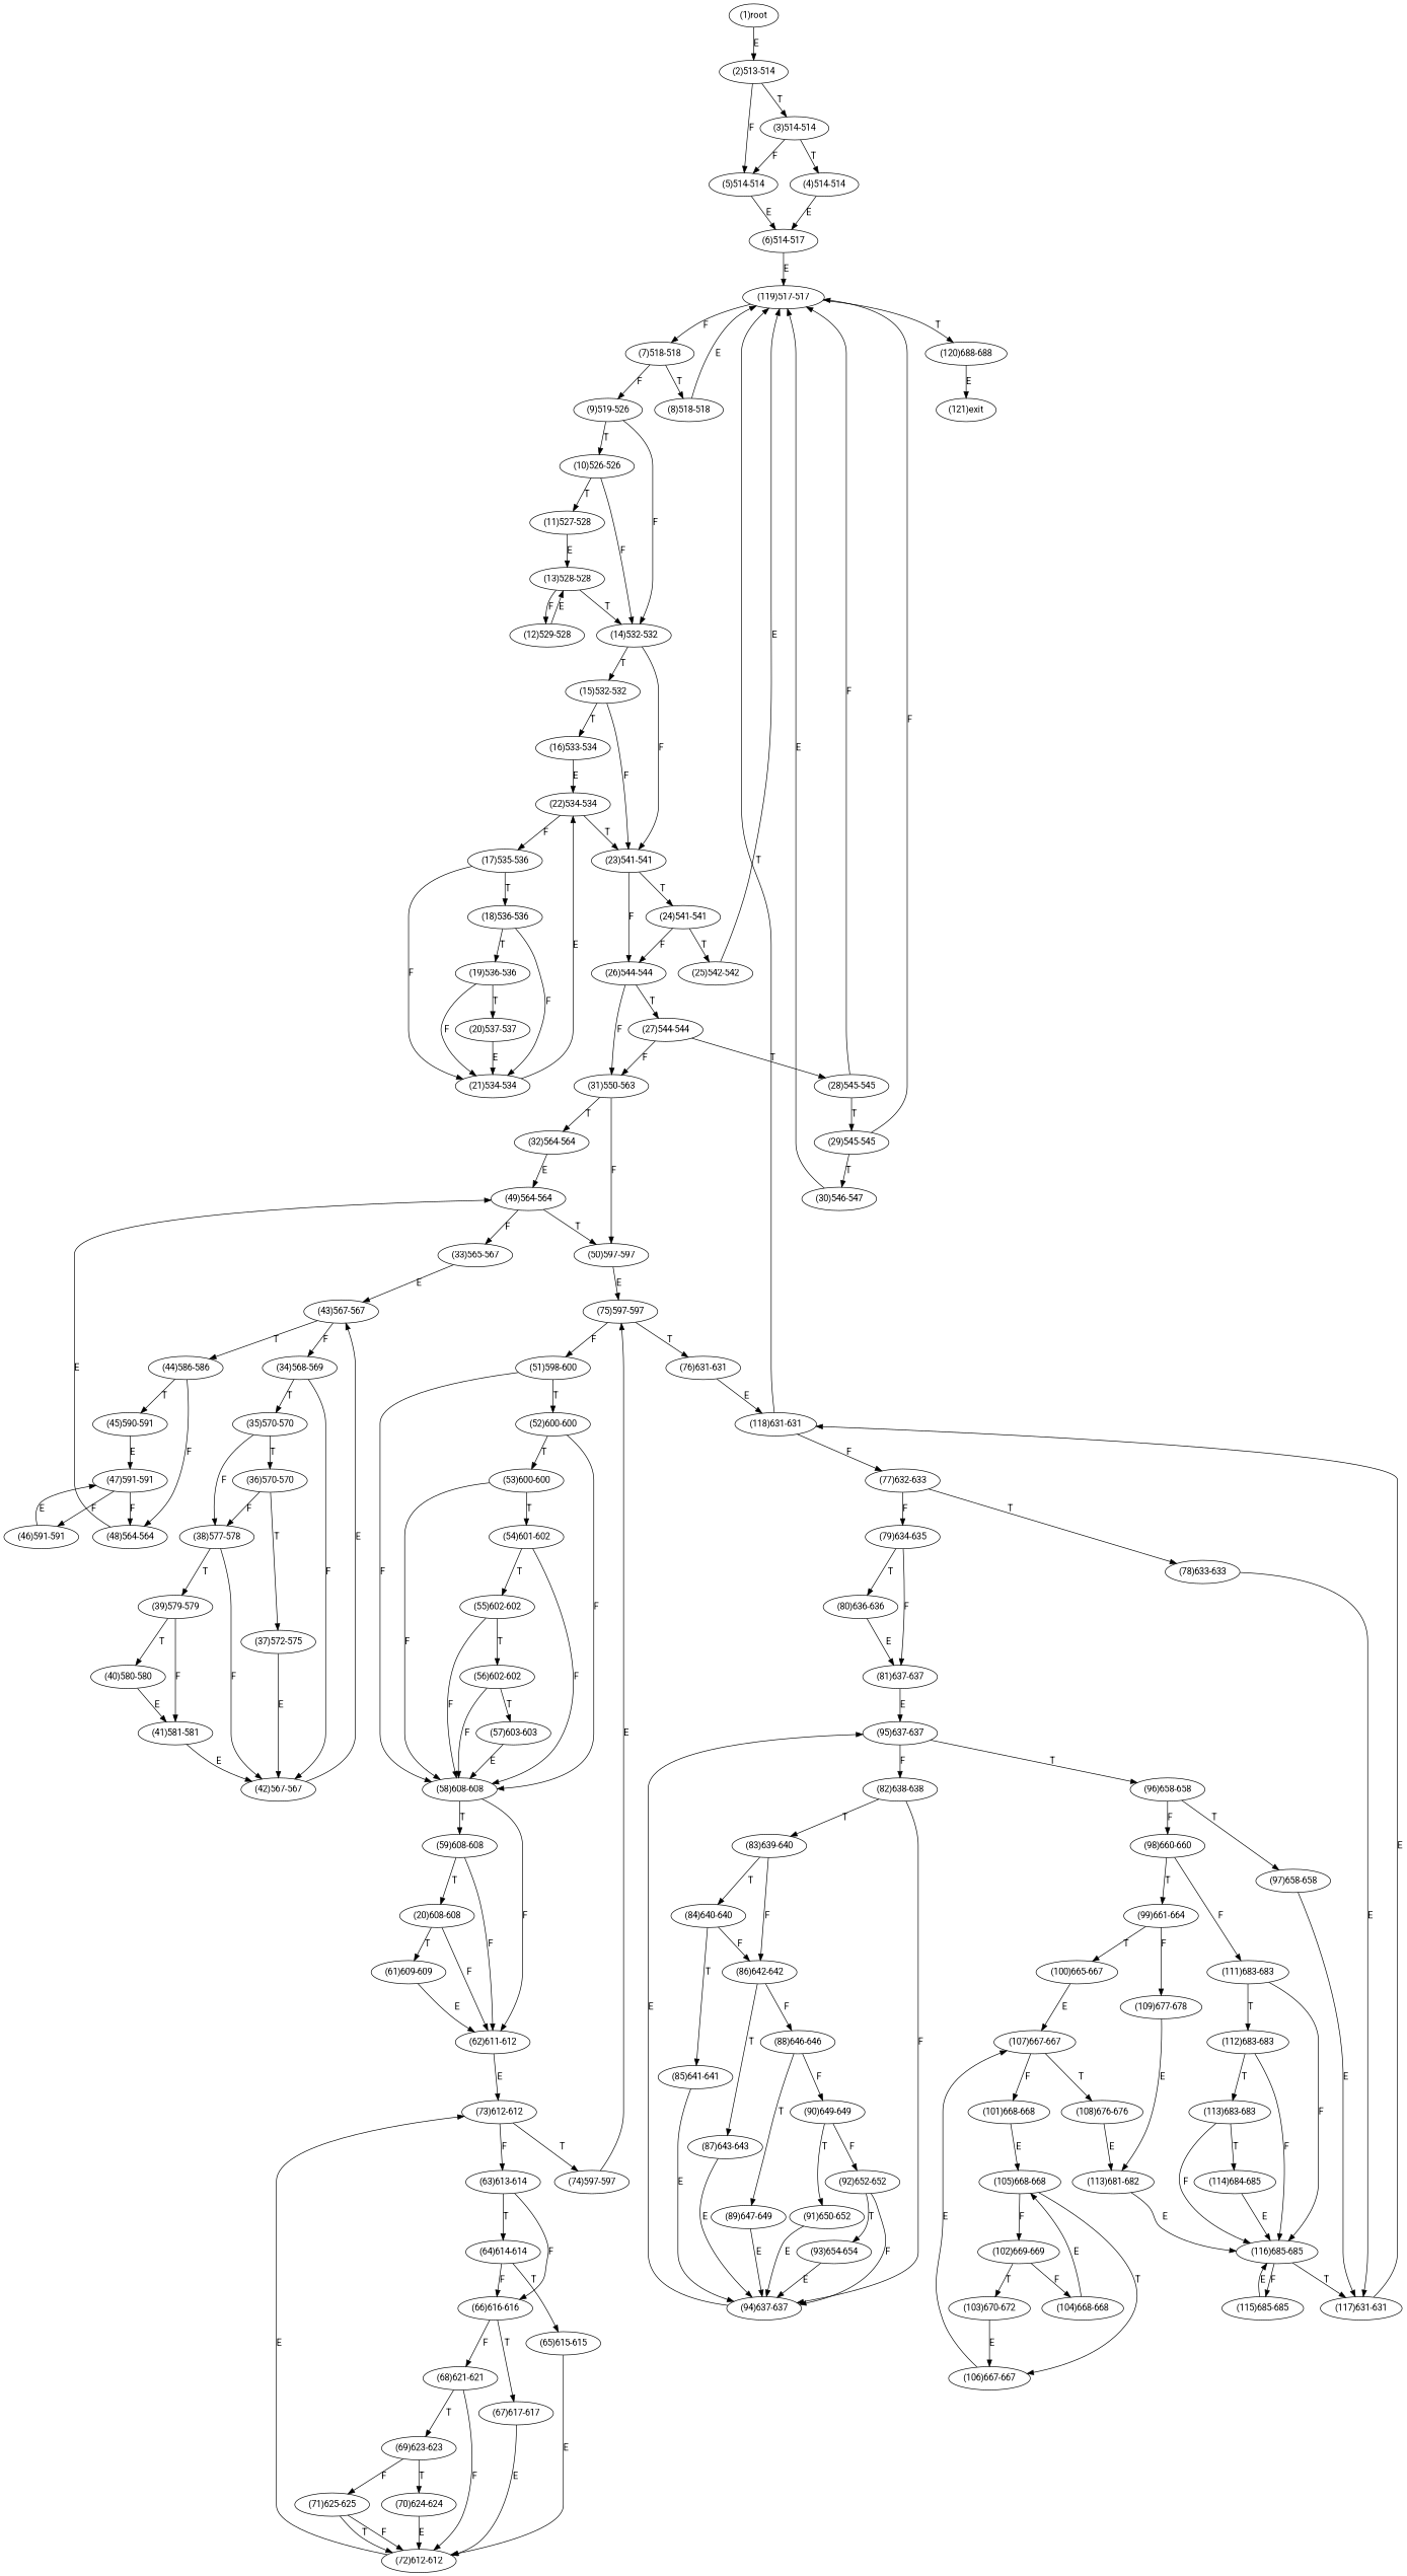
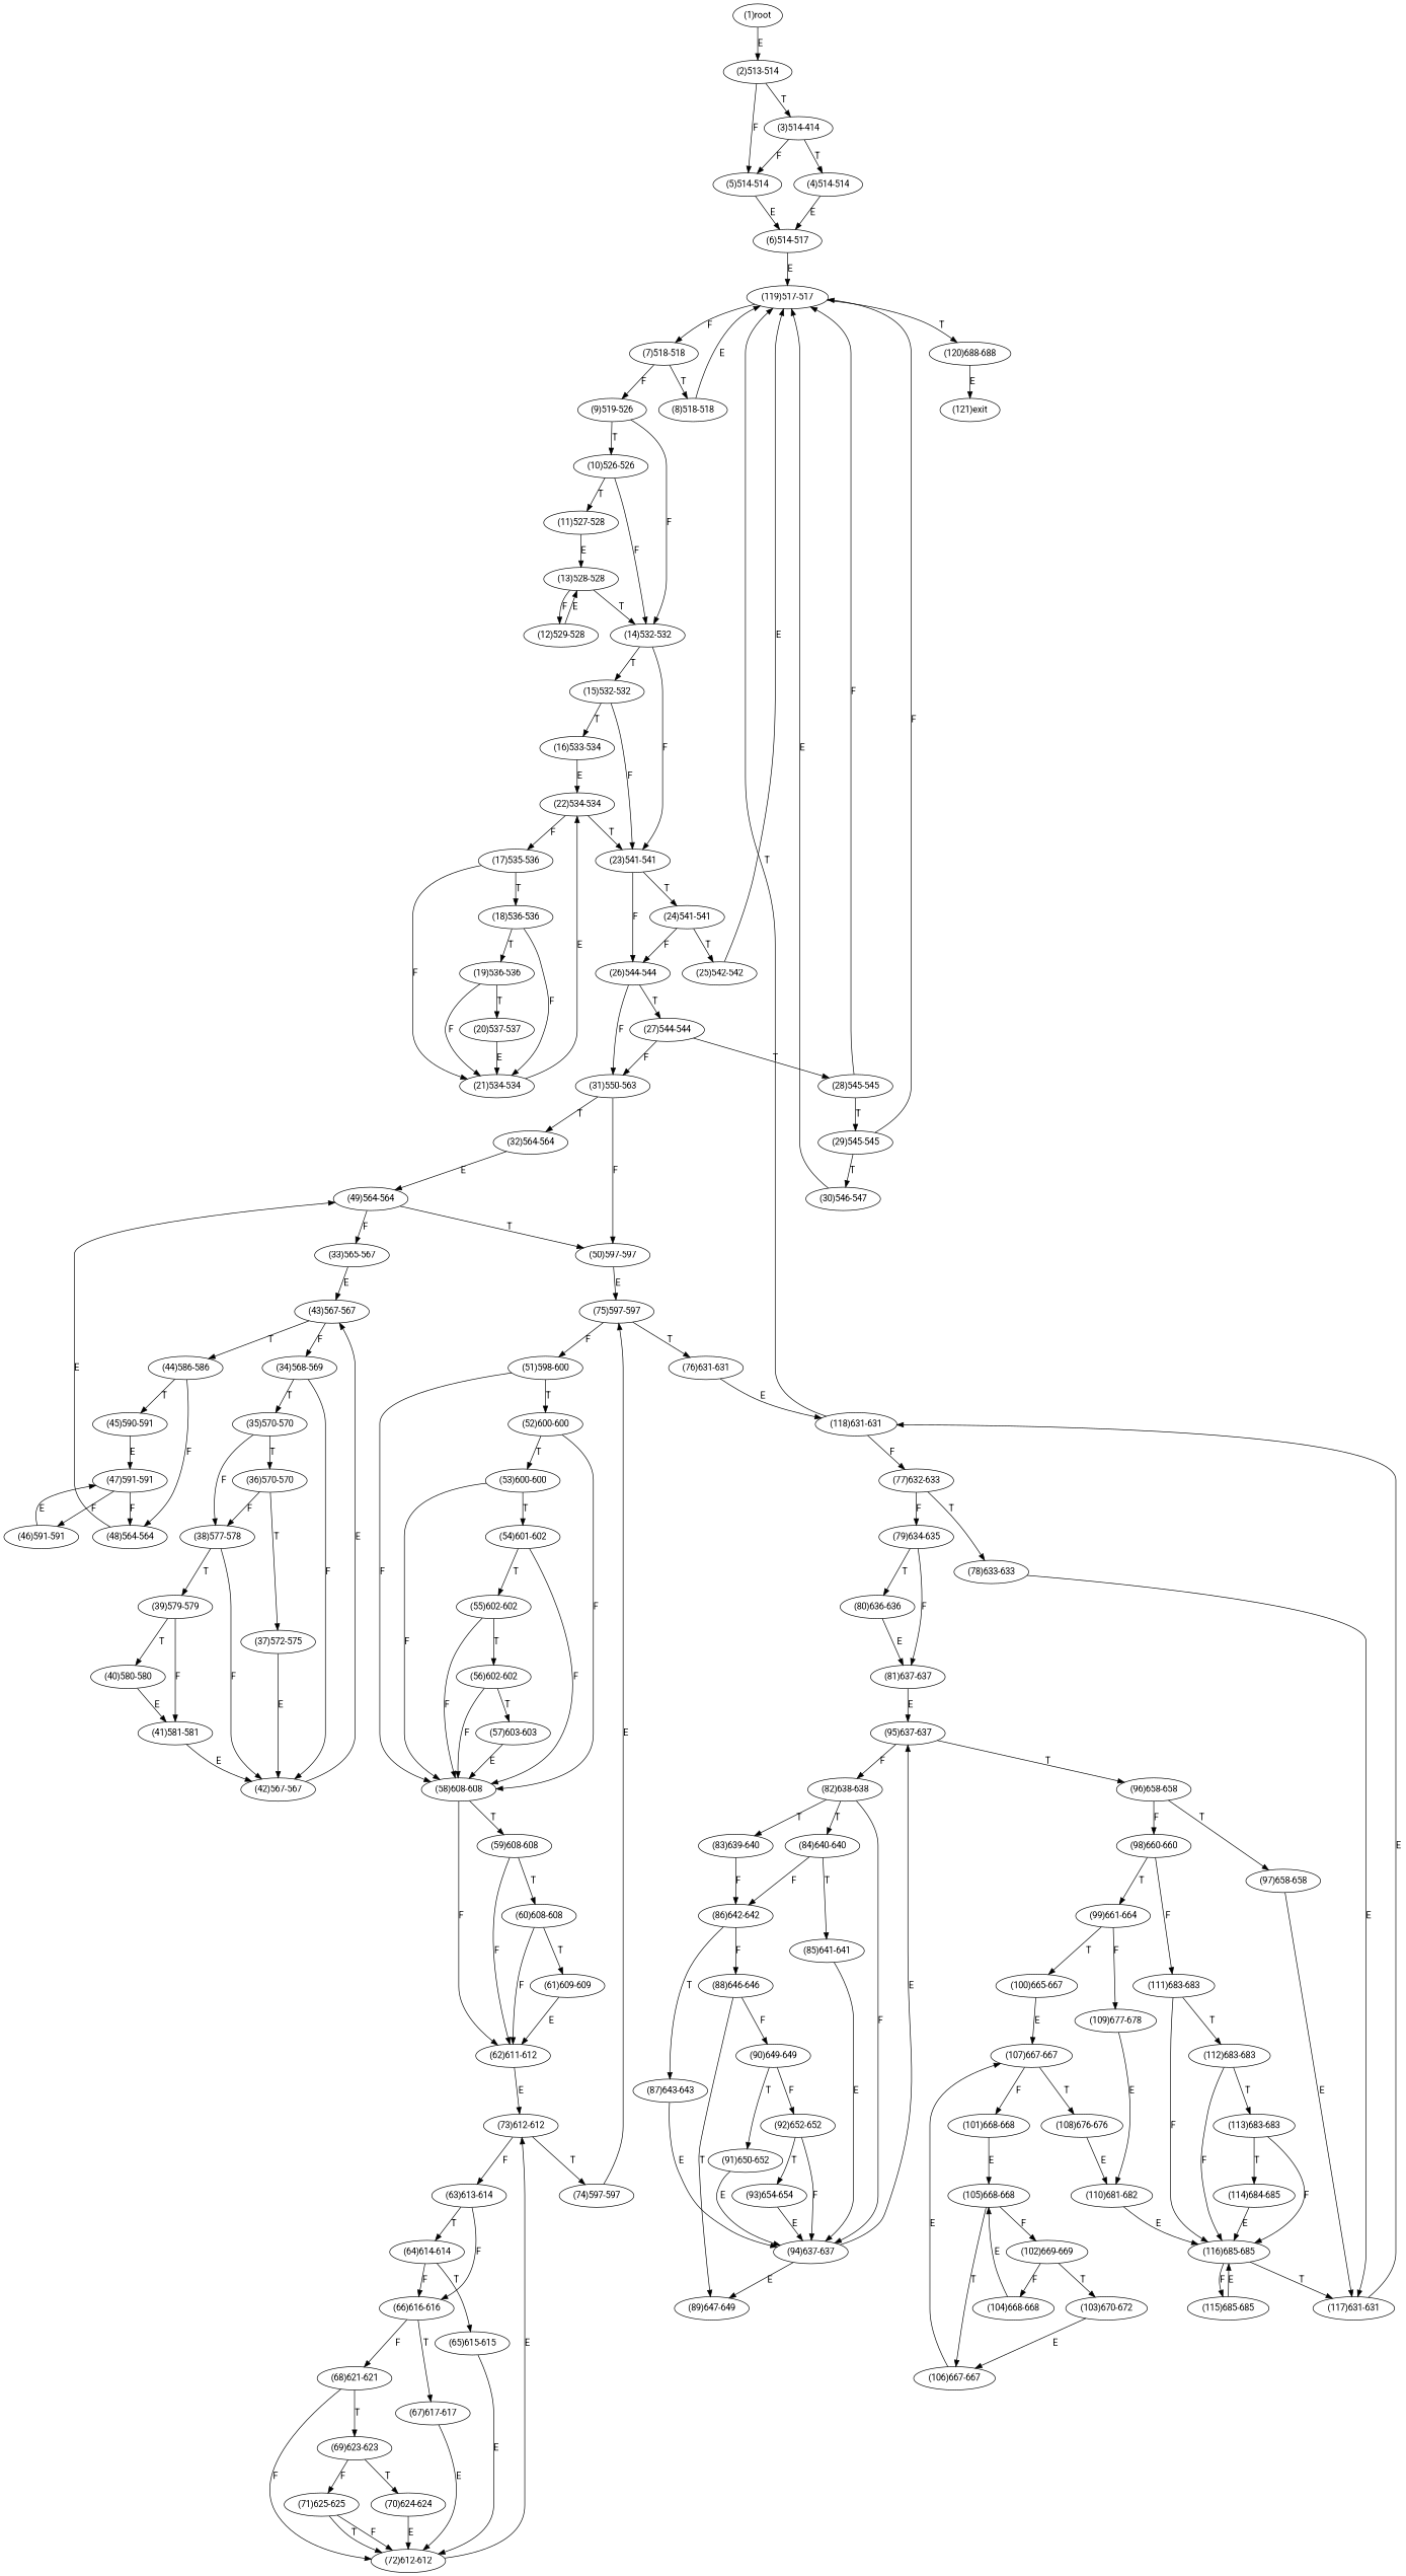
  digraph {
    fontname=Roboto
    node [fontname=Roboto]
    edge [fontname=Roboto]
    n1 [label="(1)root"]
    n2 [label="(2)513-514"]
-   n3 [label="(3)514-514"]
+   n3 [label="(3)514-414"]
    n4 [label="(5)514-514"]
    n5 [label="(4)514-514"]
    n6 [label="(6)514-517"]
    n7 [label="(119)517-517"]
    n8 [label="(7)518-518"]
    n9 [label="(120)688-688"]
    n10 [label="(8)518-518"]
    n11 [label="(9)519-526"]
    n12 [label="(10)526-526"]
    n13 [label="(14)532-532"]
    n14 [label="(11)527-528"]
    n15 [label="(15)532-532"]
    n16 [label="(23)541-541"]
    n17 [label="(13)528-528"]
    n18 [label="(12)529-528"]
    n19 [label="(16)533-534"]
    n20 [label="(24)541-541"]
    n21 [label="(26)544-544"]
    n22 [label="(22)534-534"]
    n23 [label="(17)535-536"]
    n24 [label="(18)536-536"]
    n25 [label="(21)534-534"]
    n26 [label="(19)536-536"]
    n27 [label="(20)537-537"]
    n28 [label="(25)542-542"]
    n29 [label="(27)544-544"]
    n30 [label="(31)550-563"]
    n31 [label="(28)545-545"]
    n32 [label="(29)545-545"]
    n33 [label="(32)564-564"]
    n34 [label="(50)597-597"]
    n35 [label="(30)546-547"]
    n36 [label="(49)564-564"]
    n37 [label="(75)597-597"]
    n38 [label="(34)568-569"]
    n39 [label="(35)570-570"]
    n40 [label="(42)567-567"]
    n41 [label="(38)577-578"]
    n42 [label="(36)570-570"]
    n43 [label="(43)567-567"]
    n44 [label="(39)579-579"]
    n45 [label="(37)572-575"]
    n46 [label="(33)565-567"]
    n47 [label="(44)586-586"]
    n48 [label="(40)580-580"]
    n49 [label="(41)581-581"]
    n50 [label="(48)564-564"]
    n51 [label="(45)590-591"]
    n52 [label="(46)591-591"]
    n53 [label="(47)591-591"]
    n54 [label="(51)598-600"]
    n55 [label="(52)600-600"]
    n56 [label="(58)608-608"]
    n57 [label="(53)600-600"]
    n58 [label="(59)608-608"]
    n59 [label="(62)611-612"]
    n60 [label="(76)631-631"]
    n61 [label="(55)602-602"]
    n62 [label="(56)602-602"]
    n63 [label="(57)603-603"]
    n64 [label="(54)601-602"]
-   n65 [label="(20)608-608"]
+   n65 [label="(60)608-608"]
    n66 [label="(73)612-612"]
    n67 [label="(61)609-609"]
    n68 [label="(63)613-614"]
    n69 [label="(64)614-614"]
    n70 [label="(66)616-616"]
    n71 [label="(65)615-615"]
    n72 [label="(68)621-621"]
    n73 [label="(67)617-617"]
    n74 [label="(74)597-597"]
    n75 [label="(69)623-623"]
    n76 [label="(72)612-612"]
    n77 [label="(70)624-624"]
    n78 [label="(71)625-625"]
    n79 [label="(118)631-631"]
    n80 [label="(77)632-633"]
    n81 [label="(78)633-633"]
    n82 [label="(79)634-635"]
    n83 [label="(117)631-631"]
    n84 [label="(81)637-637"]
    n85 [label="(80)636-636"]
    n86 [label="(95)637-637"]
    n87 [label="(85)641-641"]
    n88 [label="(94)637-637"]
    n89 [label="(84)640-640"]
    n90 [label="(86)642-642"]
    n91 [label="(87)643-643"]
    n92 [label="(88)646-646"]
    n93 [label="(89)647-649"]
    n94 [label="(90)649-649"]
    n95 [label="(82)638-638"]
    n96 [label="(96)658-658"]
    n97 [label="(83)639-640"]
    n98 [label="(93)654-654"]
    n99 [label="(92)652-652"]
    n100 [label="(98)660-660"]
    n101 [label="(97)658-658"]
    n102 [label="(91)650-652"]
    n103 [label="(102)669-669"]
    n104 [label="(103)670-672"]
    n105 [label="(104)668-668"]
    n106 [label="(106)667-667"]
    n107 [label="(105)668-668"]
    n108 [label="(107)667-667"]
    n109 [label="(100)665-667"]
    n110 [label="(101)668-668"]
    n111 [label="(108)676-676"]
    n112 [label="(99)661-664"]
    n113 [label="(111)683-683"]
    n114 [label="(109)677-678"]
    n115 [label="(116)685-685"]
    n116 [label="(112)683-683"]
-   n117 [label="(113)681-682"]
+   n117 [label="(110)681-682"]
    n118 [label="(115)685-685"]
    n119 [label="(113)683-683"]
    n120 [label="(121)exit"]
    n121 [label="(114)684-685"]
    n1 -> n2 [label=E]
    n2 -> n3 [label=T]
    n2 -> n4 [label=F]
    n3 -> n4 [label=F]
    n3 -> n5 [label=T]
    n4 -> n6 [label=E]
    n5 -> n6 [label=E]
    n6 -> n7 [label=E]
    n7 -> n8 [label=F]
    n7 -> n9 [label=T]
    n8 -> n10 [label=T]
    n8 -> n11 [label=F]
    n9 -> n120 [label=E]
    n10 -> n7 [label=E]
    n11 -> n12 [label=T]
    n11 -> n13 [label=F]
    n12 -> n13 [label=F]
    n12 -> n14 [label=T]
    n13 -> n15 [label=T]
    n13 -> n16 [label=F]
    n14 -> n17 [label=E]
    n15 -> n16 [label=F]
    n15 -> n19 [label=T]
    n16 -> n20 [label=T]
    n16 -> n21 [label=F]
    n17 -> n13 [label=T]
    n17 -> n18 [label=F]
    n18 -> n17 [label=E]
    n19 -> n22 [label=E]
    n20 -> n21 [label=F]
    n20 -> n28 [label=T]
    n21 -> n29 [label=T]
    n21 -> n30 [label=F]
    n22 -> n16 [label=T]
    n22 -> n23 [label=F]
    n23 -> n24 [label=T]
    n23 -> n25 [label=F]
    n24 -> n25 [label=F]
    n24 -> n26 [label=T]
    n25 -> n22 [label=E]
    n26 -> n25 [label=F]
    n26 -> n27 [label=T]
    n27 -> n25 [label=E]
    n28 -> n7 [label=E]
    n29 -> n30 [label=F]
    n29 -> n31 [label=T]
    n30 -> n33 [label=T]
    n30 -> n34 [label=F]
    n31 -> n7 [label=F]
    n31 -> n32 [label=T]
    n32 -> n7 [label=F]
    n32 -> n35 [label=T]
    n33 -> n36 [label=E]
    n34 -> n37 [label=E]
    n35 -> n7 [label=E]
    n36 -> n34 [label=T]
    n36 -> n46 [label=F]
    n37 -> n54 [label=F]
    n37 -> n60 [label=T]
    n38 -> n39 [label=T]
    n38 -> n40 [label=F]
    n39 -> n41 [label=F]
    n39 -> n42 [label=T]
    n40 -> n43 [label=E]
    n41 -> n40 [label=F]
    n41 -> n44 [label=T]
    n42 -> n41 [label=F]
    n42 -> n45 [label=T]
    n43 -> n38 [label=F]
    n43 -> n47 [label=T]
    n44 -> n48 [label=T]
    n44 -> n49 [label=F]
    n45 -> n40 [label=E]
    n46 -> n43 [label=E]
    n47 -> n50 [label=F]
    n47 -> n51 [label=T]
    n48 -> n49 [label=E]
    n49 -> n40 [label=E]
    n50 -> n36 [label=E]
    n51 -> n53 [label=E]
    n52 -> n53 [label=E]
    n53 -> n50 [label=F]
    n53 -> n52 [label=F]
    n54 -> n55 [label=T]
    n54 -> n56 [label=F]
    n55 -> n56 [label=F]
    n55 -> n57 [label=T]
    n56 -> n58 [label=T]
    n56 -> n59 [label=F]
    n57 -> n56 [label=F]
    n57 -> n64 [label=T]
    n58 -> n59 [label=F]
    n58 -> n65 [label=T]
    n59 -> n66 [label=E]
    n60 -> n79 [label=E]
    n61 -> n56 [label=F]
    n61 -> n62 [label=T]
    n62 -> n56 [label=F]
    n62 -> n63 [label=T]
    n63 -> n56 [label=E]
    n64 -> n56 [label=F]
    n64 -> n61 [label=T]
    n65 -> n59 [label=F]
    n65 -> n67 [label=T]
    n66 -> n68 [label=F]
    n66 -> n74 [label=T]
    n67 -> n59 [label=E]
    n68 -> n69 [label=T]
    n68 -> n70 [label=F]
    n69 -> n70 [label=F]
    n69 -> n71 [label=T]
    n70 -> n72 [label=F]
    n70 -> n73 [label=T]
    n71 -> n76 [label=E]
    n72 -> n75 [label=T]
    n72 -> n76 [label=F]
    n73 -> n76 [label=E]
    n74 -> n37 [label=E]
    n75 -> n77 [label=T]
    n75 -> n78 [label=F]
    n76 -> n66 [label=E]
    n77 -> n76 [label=E]
    n78 -> n76 [label=F]
    n78 -> n76 [label=T]
    n79 -> n7 [label=T]
    n79 -> n80 [label=F]
    n80 -> n81 [label=T]
    n80 -> n82 [label=F]
    n81 -> n83 [label=E]
    n82 -> n84 [label=F]
    n82 -> n85 [label=T]
    n83 -> n79 [label=E]
    n84 -> n86 [label=E]
    n85 -> n84 [label=E]
    n86 -> n95 [label=F]
    n86 -> n96 [label=T]
    n87 -> n88 [label=E]
    n88 -> n86 [label=E]
    n89 -> n87 [label=T]
    n89 -> n90 [label=F]
    n90 -> n91 [label=T]
    n90 -> n92 [label=F]
    n91 -> n88 [label=E]
    n92 -> n93 [label=T]
    n92 -> n94 [label=F]
-   n93 -> n88 [label=E]
+   n88 -> n93 [label=E]
    n94 -> n99 [label=F]
    n94 -> n102 [label=T]
    n95 -> n88 [label=F]
    n95 -> n97 [label=T]
    n96 -> n100 [label=F]
    n96 -> n101 [label=T]
-   n97 -> n89 [label=T]
+   n95 -> n89 [label=T]
    n97 -> n90 [label=F]
    n98 -> n88 [label=E]
    n99 -> n88 [label=F]
    n99 -> n98 [label=T]
    n100 -> n112 [label=T]
    n100 -> n113 [label=F]
    n101 -> n83 [label=E]
    n102 -> n88 [label=E]
    n103 -> n104 [label=T]
    n103 -> n105 [label=F]
    n104 -> n106 [label=E]
    n105 -> n107 [label=E]
    n106 -> n108 [label=E]
    n107 -> n103 [label=F]
    n107 -> n106 [label=T]
    n108 -> n110 [label=F]
    n108 -> n111 [label=T]
    n109 -> n108 [label=E]
    n110 -> n107 [label=E]
    n111 -> n117 [label=E]
    n112 -> n109 [label=T]
    n112 -> n114 [label=F]
    n113 -> n115 [label=F]
    n113 -> n116 [label=T]
    n114 -> n117 [label=E]
    n115 -> n83 [label=T]
    n115 -> n118 [label=F]
    n116 -> n115 [label=F]
    n116 -> n119 [label=T]
    n117 -> n115 [label=E]
    n118 -> n115 [label=E]
    n119 -> n115 [label=F]
    n119 -> n121 [label=T]
    n121 -> n115 [label=E]
  }
